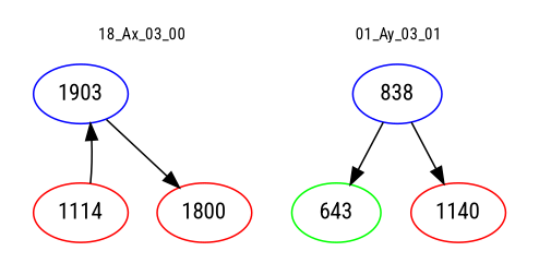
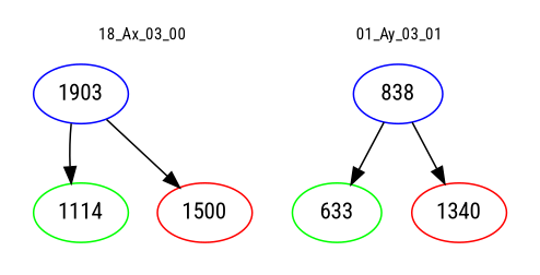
  digraph {
    fontname="Roboto Condensed"
    node [color=blue fontname="Roboto Condensed"]
    edge [color=black fontname="Roboto Condensed"]
    n1 [label=1903]
-   n2 [color=red label=1114]
-   n3 [color=red label=1800]
+   n2 [color=green label=1114]
+   n3 [color=red label=1500]
    n4 [label=838]
-   n5 [color=green label=643]
-   n6 [color=red label=1140]
+   n5 [color=green label=633]
+   n6 [color=red label=1340]
    subgraph cluster_1 {
      color=white
      fontsize=10
      label="18_Ax_03_00"
      n1
      n2
      n3
    }
    subgraph cluster_2 {
      color=white
      fontsize=10
      label="01_Ay_03_01"
      n4
      n5
      n6
    }
-   n2 -> n1
+   n1 -> n2
    n1 -> n3
    n4 -> n5
    n4 -> n6
  }
